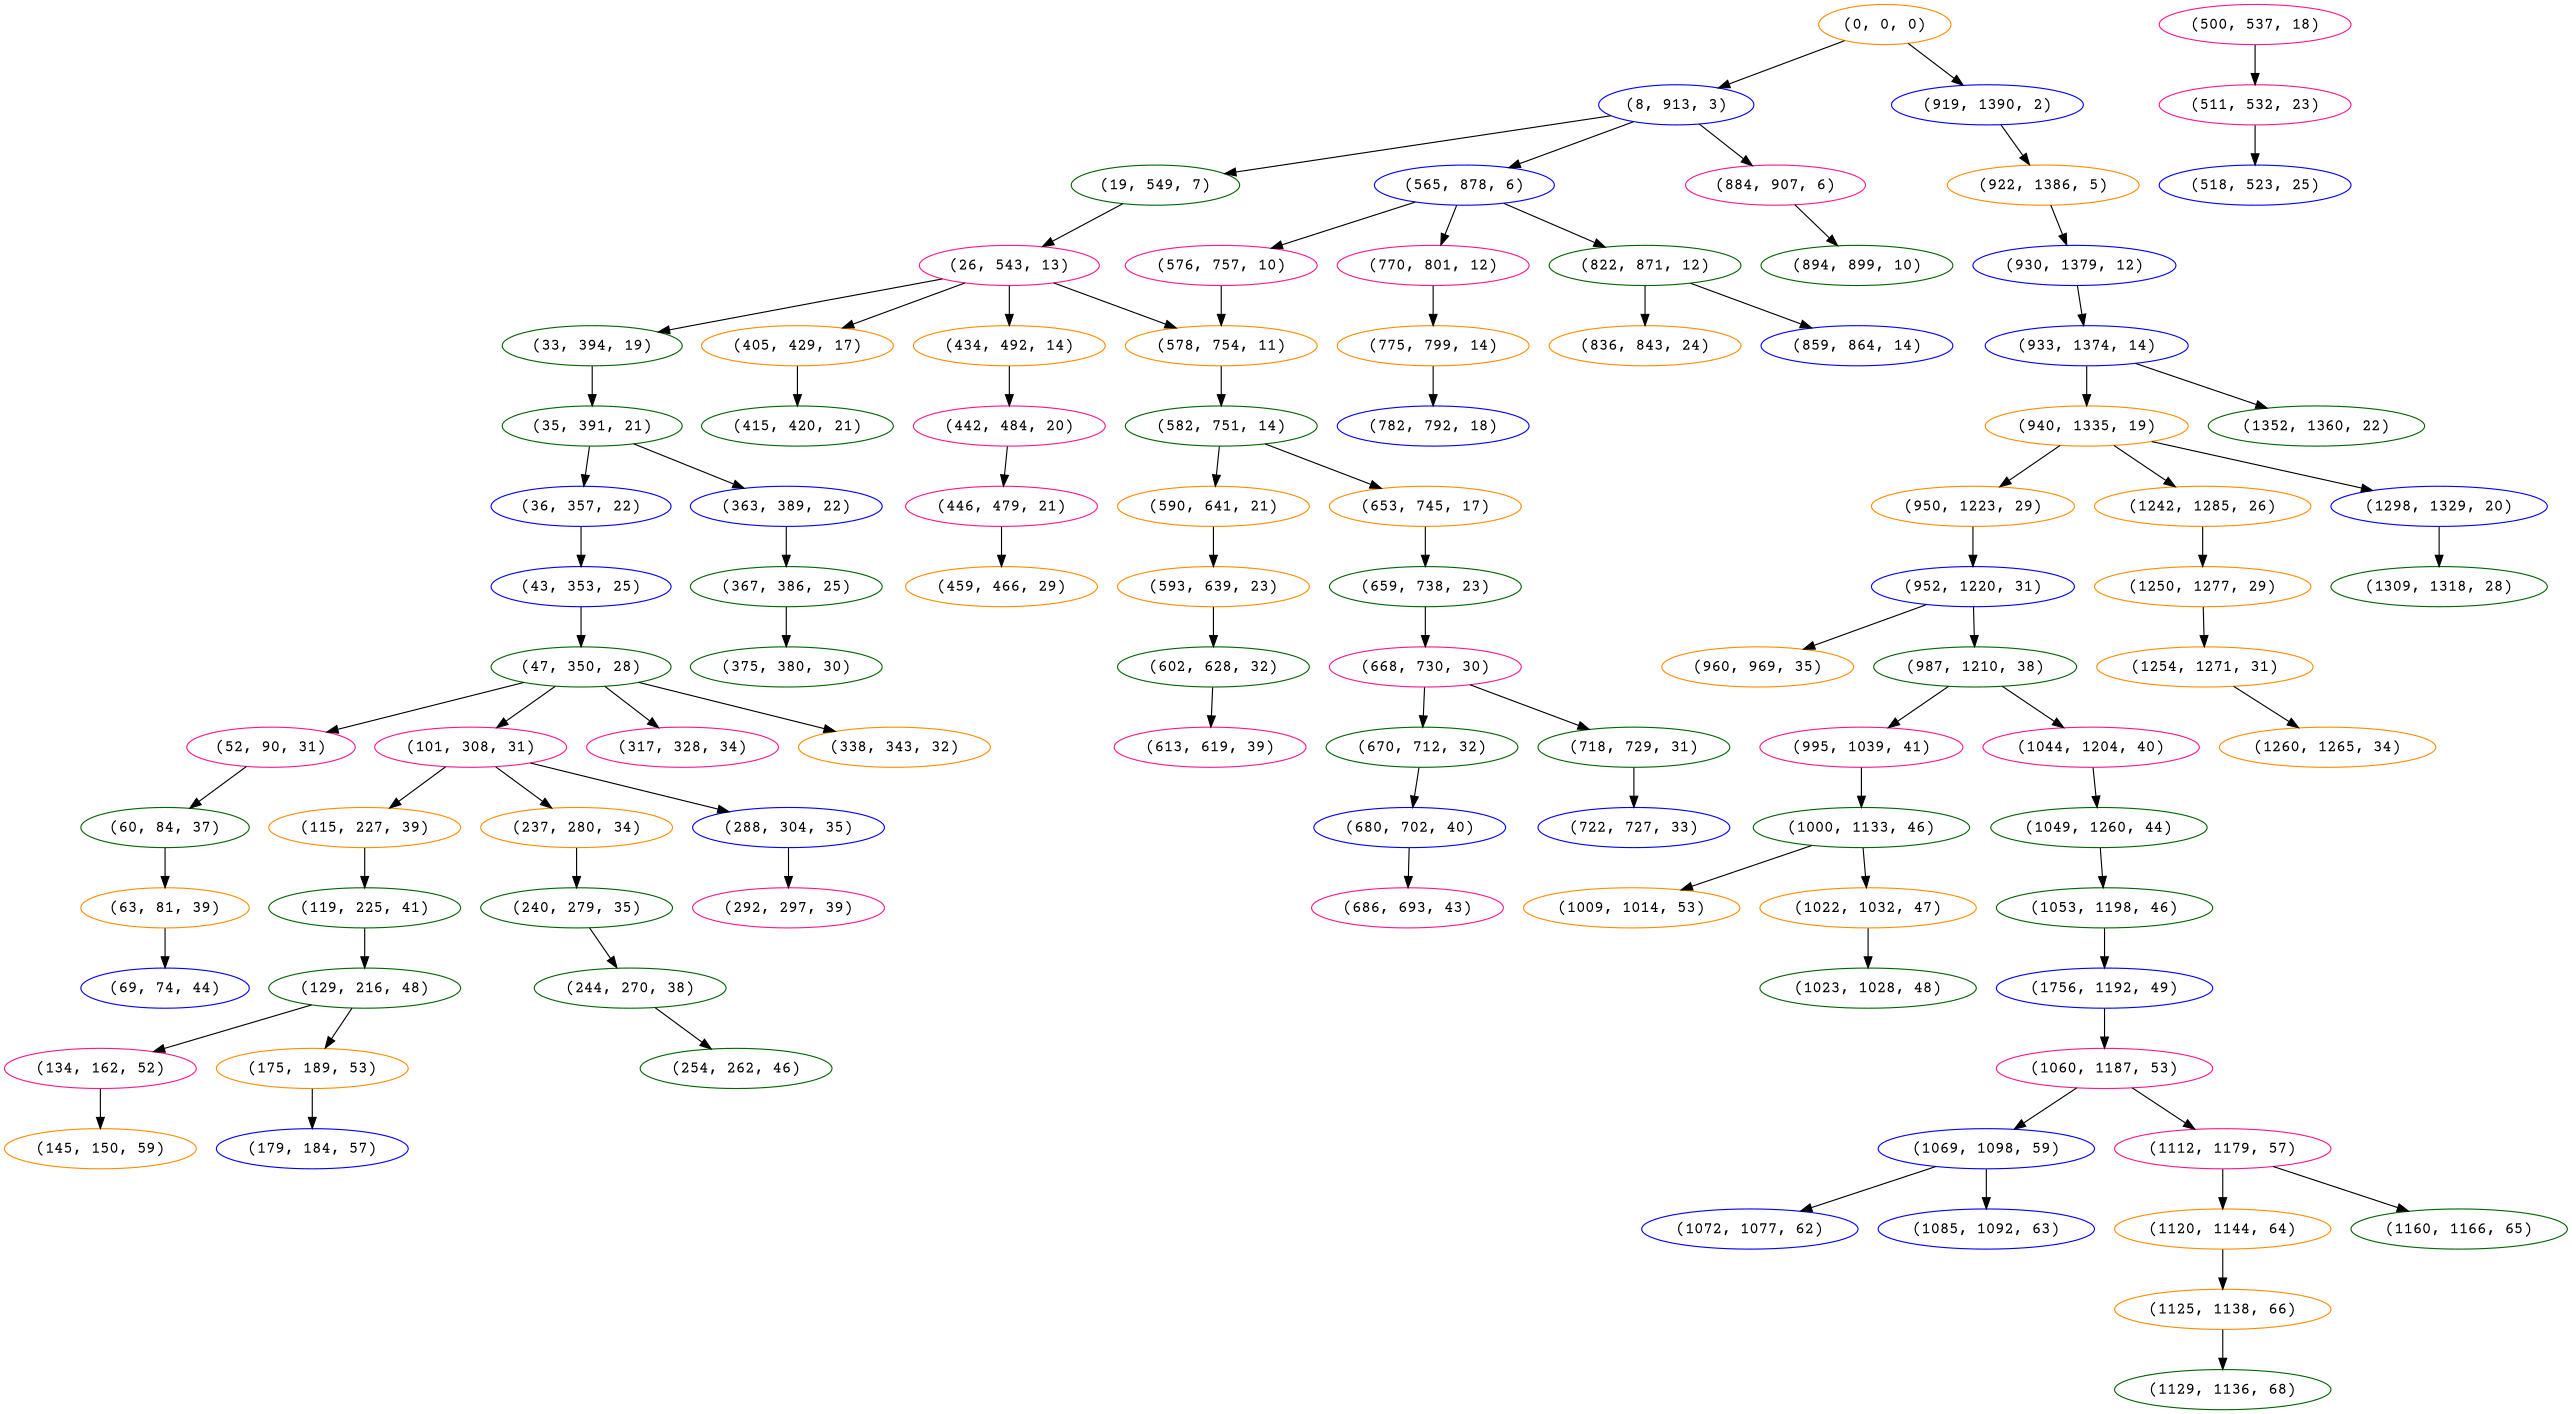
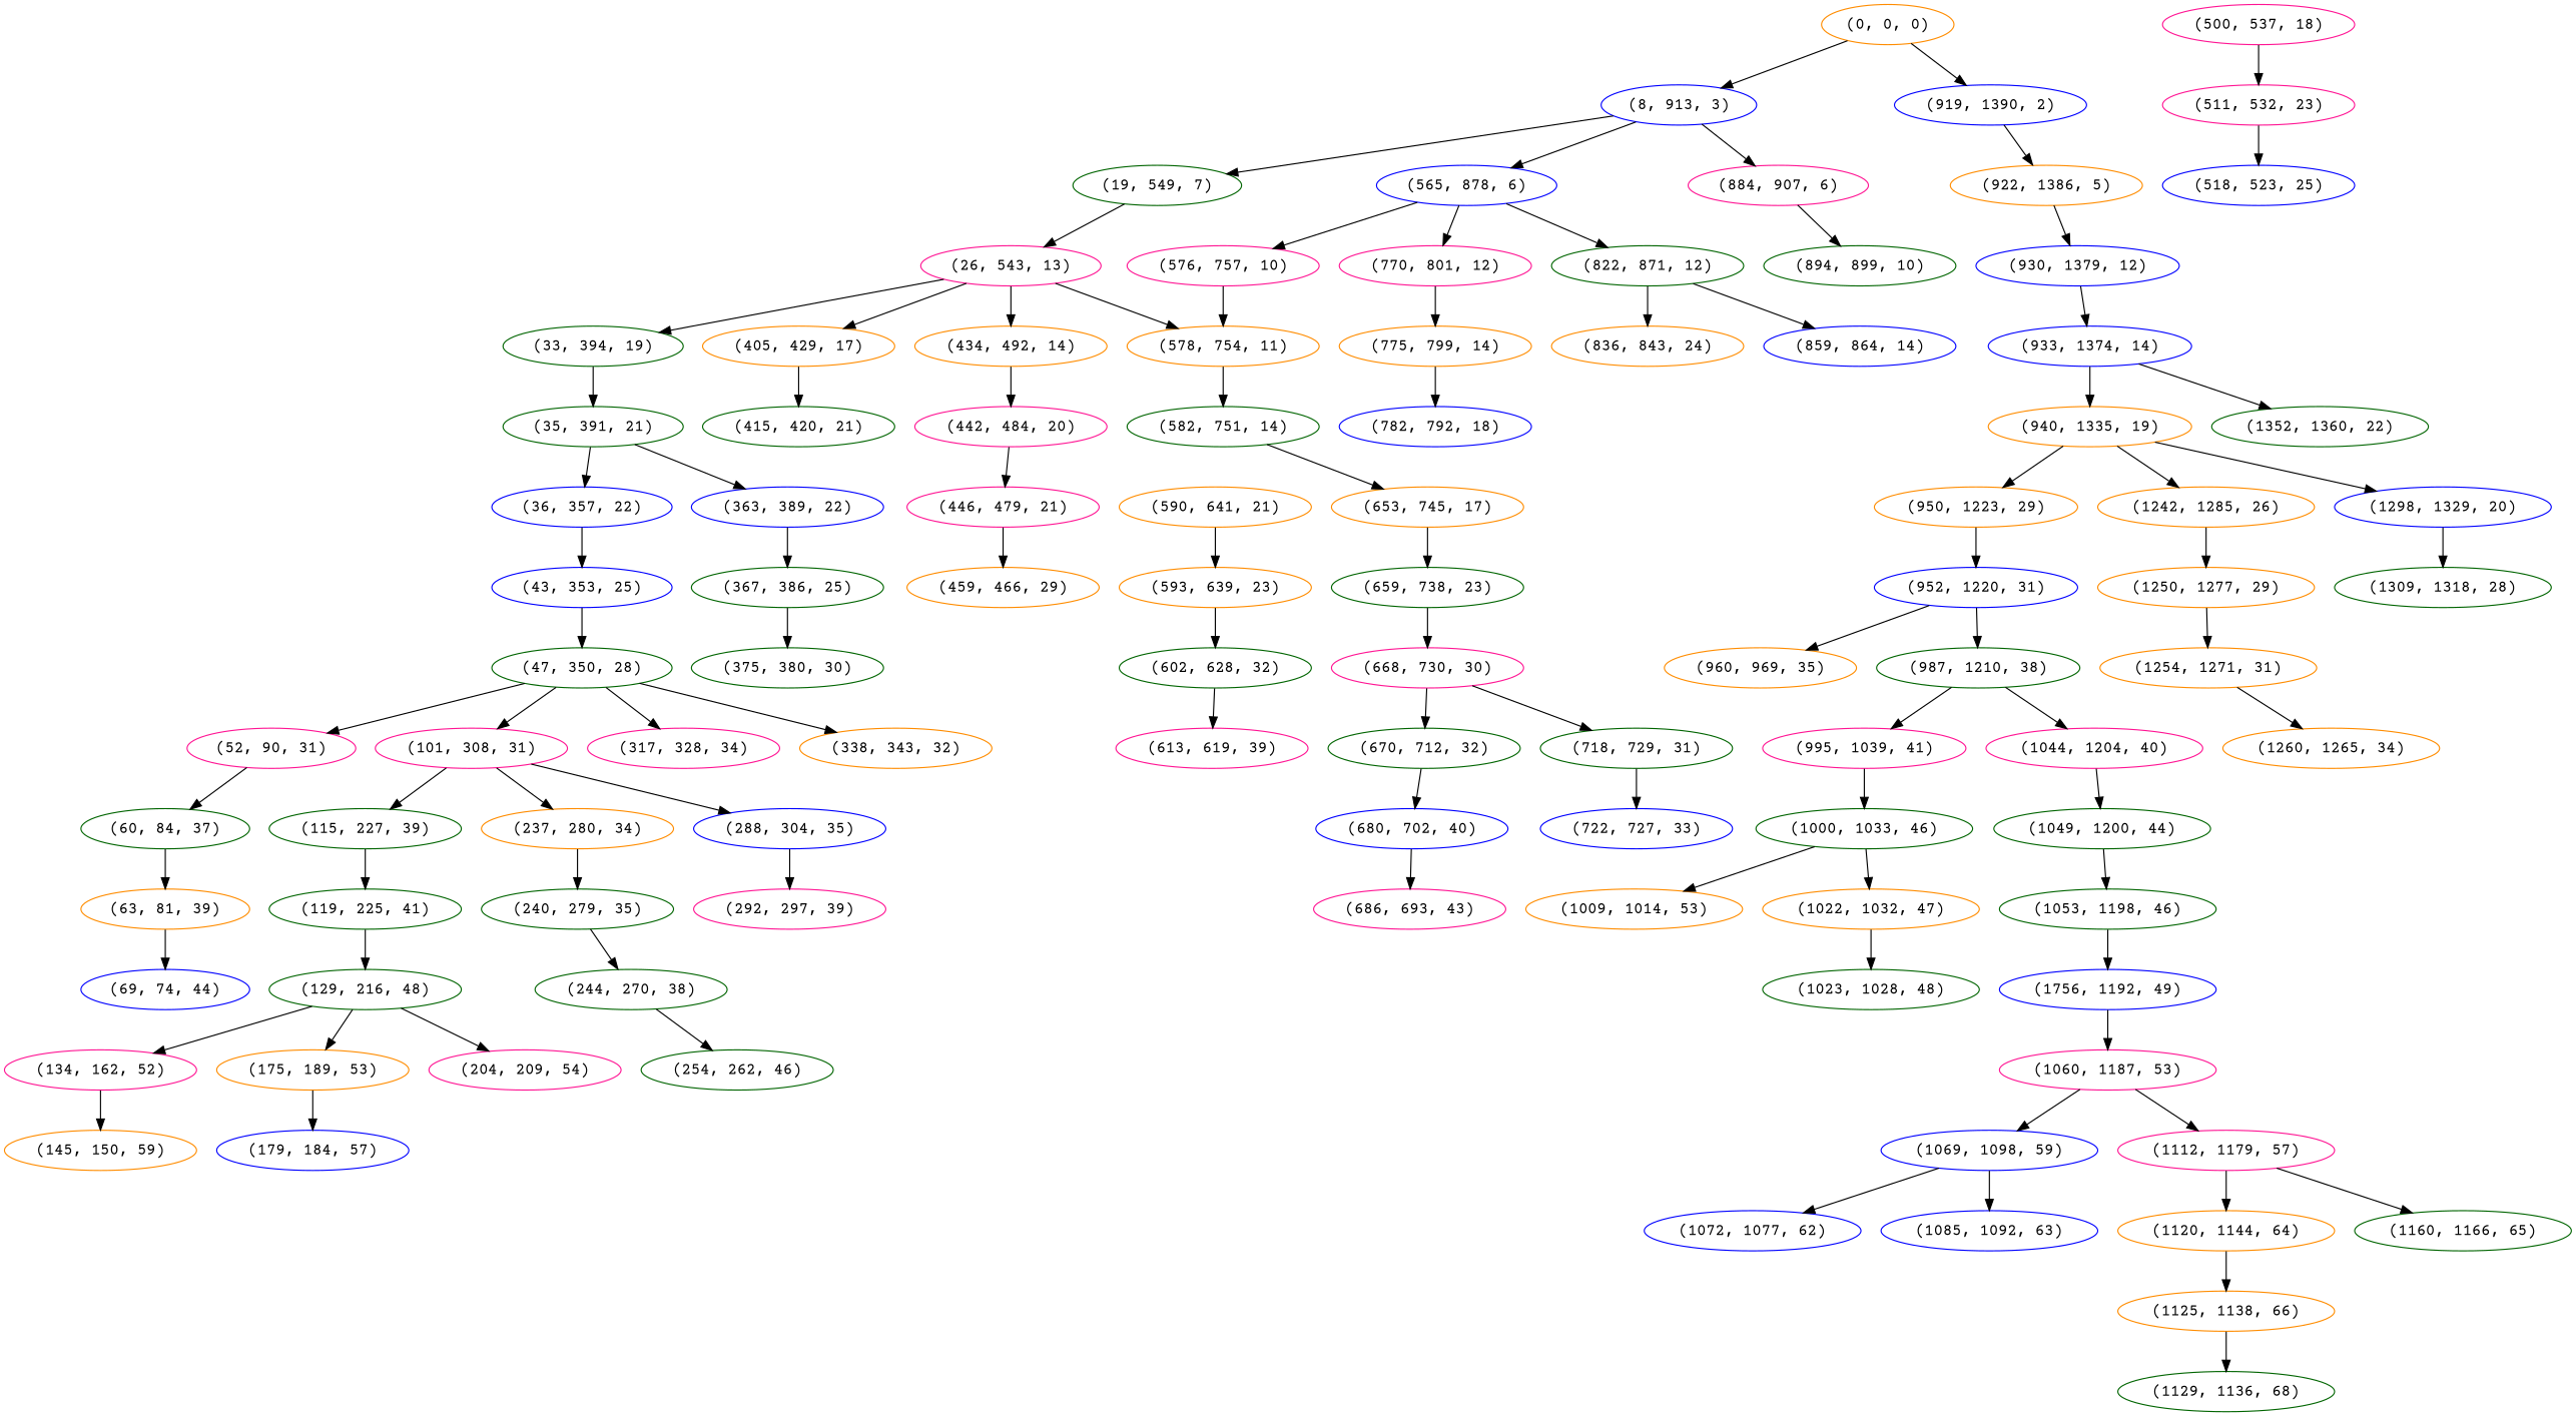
  digraph {
    fontname="Courier Prime"
    node [color=darkgreen fontname="Courier Prime"]
    edge [fontname="Courier Prime"]
    "(0, 0, 0)" [color=darkorange]
    "(8, 913, 3)" [color=blue]
    "(919, 1390, 2)" [color=blue]
    "(19, 549, 7)"
    "(565, 878, 6)" [color=blue]
    "(884, 907, 6)" [color=deeppink]
    "(922, 1386, 5)" [color=darkorange]
    "(26, 543, 13)" [color=deeppink]
    "(576, 757, 10)" [color=deeppink]
    "(770, 801, 12)" [color=deeppink]
    "(822, 871, 12)"
    "(894, 899, 10)"
    "(33, 394, 19)"
    "(405, 429, 17)" [color=darkorange]
    "(434, 492, 14)" [color=darkorange]
    "(578, 754, 11)" [color=darkorange]
    "(35, 391, 21)"
    "(415, 420, 21)"
    "(442, 484, 20)" [color=deeppink]
    "(500, 537, 18)" [color=deeppink]
    "(511, 532, 23)" [color=deeppink]
    "(36, 357, 22)" [color=blue]
    "(363, 389, 22)" [color=blue]
    "(43, 353, 25)" [color=blue]
    "(367, 386, 25)"
    "(47, 350, 28)"
    "(52, 90, 31)" [color=deeppink]
    "(101, 308, 31)" [color=deeppink]
    "(317, 328, 34)" [color=deeppink]
    "(338, 343, 32)" [color=darkorange]
    "(60, 84, 37)"
-   "(115, 227, 39)" [color=darkorange]
+   "(115, 227, 39)"
    "(237, 280, 34)" [color=darkorange]
    "(288, 304, 35)" [color=blue]
    "(63, 81, 39)" [color=darkorange]
    "(69, 74, 44)" [color=blue]
    "(119, 225, 41)"
    "(240, 279, 35)"
    "(292, 297, 39)" [color=deeppink]
    "(129, 216, 48)"
    "(134, 162, 52)" [color=deeppink]
    "(175, 189, 53)" [color=darkorange]
+   "(204, 209, 54)" [color=deeppink]
    "(145, 150, 59)" [color=darkorange]
    "(179, 184, 57)" [color=blue]
    "(244, 270, 38)"
    "(254, 262, 46)"
    "(375, 380, 30)"
    "(446, 479, 21)" [color=deeppink]
    "(459, 466, 29)" [color=darkorange]
    "(518, 523, 25)" [color=blue]
    "(775, 799, 14)" [color=darkorange]
    "(836, 843, 24)" [color=darkorange]
    "(859, 864, 14)" [color=blue]
    "(582, 751, 14)"
    "(590, 641, 21)" [color=darkorange]
    "(653, 745, 17)" [color=darkorange]
    "(593, 639, 23)" [color=darkorange]
    "(659, 738, 23)"
    "(602, 628, 32)"
    "(613, 619, 39)" [color=deeppink]
    "(668, 730, 30)" [color=deeppink]
    "(670, 712, 32)"
    "(718, 729, 31)"
    "(680, 702, 40)" [color=blue]
    "(722, 727, 33)" [color=blue]
    "(686, 693, 43)" [color=deeppink]
    "(782, 792, 18)" [color=blue]
    "(930, 1379, 12)" [color=blue]
    "(933, 1374, 14)" [color=blue]
    "(940, 1335, 19)" [color=darkorange]
    "(1352, 1360, 22)"
    "(950, 1223, 29)" [color=darkorange]
    "(1242, 1285, 26)" [color=darkorange]
    "(1298, 1329, 20)" [color=blue]
    "(952, 1220, 31)" [color=blue]
    "(1250, 1277, 29)" [color=darkorange]
    "(1309, 1318, 28)"
    "(960, 969, 35)" [color=darkorange]
    "(987, 1210, 38)"
    "(995, 1039, 41)" [color=deeppink]
    "(1044, 1204, 40)" [color=deeppink]
-   "(1000, 1033, 46)" [label="(1000, 1133, 46)"]
-   "(1049, 1200, 44)" [label="(1049, 1260, 44)"]
+   "(1000, 1033, 46)"
+   "(1049, 1200, 44)"
    "(1009, 1014, 53)" [color=darkorange]
    "(1022, 1032, 47)" [color=darkorange]
    "(1023, 1028, 48)"
    "(1053, 1198, 46)"
    n89 [color=blue label="(1756, 1192, 49)"]
    "(1060, 1187, 53)" [color=deeppink]
    "(1069, 1098, 59)" [color=blue]
    "(1112, 1179, 57)" [color=deeppink]
    "(1072, 1077, 62)" [color=blue]
    "(1085, 1092, 63)" [color=blue]
    "(1120, 1144, 64)" [color=darkorange]
    "(1160, 1166, 65)"
    "(1125, 1138, 66)" [color=darkorange]
    "(1129, 1136, 68)"
    "(1254, 1271, 31)" [color=darkorange]
    "(1260, 1265, 34)" [color=darkorange]
    "(0, 0, 0)" -> "(8, 913, 3)"
    "(0, 0, 0)" -> "(919, 1390, 2)"
    "(8, 913, 3)" -> "(19, 549, 7)"
    "(8, 913, 3)" -> "(565, 878, 6)"
    "(8, 913, 3)" -> "(884, 907, 6)"
    "(919, 1390, 2)" -> "(922, 1386, 5)"
    "(19, 549, 7)" -> "(26, 543, 13)"
    "(565, 878, 6)" -> "(576, 757, 10)"
    "(565, 878, 6)" -> "(770, 801, 12)"
    "(565, 878, 6)" -> "(822, 871, 12)"
    "(884, 907, 6)" -> "(894, 899, 10)"
    "(922, 1386, 5)" -> "(930, 1379, 12)"
    "(26, 543, 13)" -> "(33, 394, 19)"
    "(26, 543, 13)" -> "(405, 429, 17)"
    "(26, 543, 13)" -> "(434, 492, 14)"
    "(26, 543, 13)" -> "(578, 754, 11)"
    "(576, 757, 10)" -> "(578, 754, 11)"
    "(770, 801, 12)" -> "(775, 799, 14)"
    "(822, 871, 12)" -> "(836, 843, 24)"
    "(822, 871, 12)" -> "(859, 864, 14)"
    "(33, 394, 19)" -> "(35, 391, 21)"
    "(405, 429, 17)" -> "(415, 420, 21)"
    "(434, 492, 14)" -> "(442, 484, 20)"
    "(578, 754, 11)" -> "(582, 751, 14)"
    "(35, 391, 21)" -> "(36, 357, 22)"
    "(35, 391, 21)" -> "(363, 389, 22)"
    "(442, 484, 20)" -> "(446, 479, 21)"
    "(500, 537, 18)" -> "(511, 532, 23)"
    "(511, 532, 23)" -> "(518, 523, 25)"
    "(36, 357, 22)" -> "(43, 353, 25)"
    "(363, 389, 22)" -> "(367, 386, 25)"
    "(43, 353, 25)" -> "(47, 350, 28)"
    "(367, 386, 25)" -> "(375, 380, 30)"
    "(47, 350, 28)" -> "(52, 90, 31)"
    "(47, 350, 28)" -> "(101, 308, 31)"
    "(47, 350, 28)" -> "(317, 328, 34)"
    "(47, 350, 28)" -> "(338, 343, 32)"
    "(52, 90, 31)" -> "(60, 84, 37)"
    "(101, 308, 31)" -> "(115, 227, 39)"
    "(101, 308, 31)" -> "(237, 280, 34)"
    "(101, 308, 31)" -> "(288, 304, 35)"
    "(60, 84, 37)" -> "(63, 81, 39)"
    "(115, 227, 39)" -> "(119, 225, 41)"
    "(237, 280, 34)" -> "(240, 279, 35)"
    "(288, 304, 35)" -> "(292, 297, 39)"
    "(63, 81, 39)" -> "(69, 74, 44)"
    "(119, 225, 41)" -> "(129, 216, 48)"
    "(240, 279, 35)" -> "(244, 270, 38)"
    "(129, 216, 48)" -> "(134, 162, 52)"
    "(129, 216, 48)" -> "(175, 189, 53)"
+   "(129, 216, 48)" -> "(204, 209, 54)"
    "(134, 162, 52)" -> "(145, 150, 59)"
    "(175, 189, 53)" -> "(179, 184, 57)"
    "(244, 270, 38)" -> "(254, 262, 46)"
    "(446, 479, 21)" -> "(459, 466, 29)"
    "(775, 799, 14)" -> "(782, 792, 18)"
-   "(582, 751, 14)" -> "(590, 641, 21)"
    "(582, 751, 14)" -> "(653, 745, 17)"
    "(590, 641, 21)" -> "(593, 639, 23)"
    "(653, 745, 17)" -> "(659, 738, 23)"
    "(593, 639, 23)" -> "(602, 628, 32)"
    "(659, 738, 23)" -> "(668, 730, 30)"
    "(602, 628, 32)" -> "(613, 619, 39)"
    "(668, 730, 30)" -> "(670, 712, 32)"
    "(668, 730, 30)" -> "(718, 729, 31)"
    "(670, 712, 32)" -> "(680, 702, 40)"
    "(718, 729, 31)" -> "(722, 727, 33)"
    "(680, 702, 40)" -> "(686, 693, 43)"
    "(930, 1379, 12)" -> "(933, 1374, 14)"
    "(933, 1374, 14)" -> "(940, 1335, 19)"
    "(933, 1374, 14)" -> "(1352, 1360, 22)"
    "(940, 1335, 19)" -> "(950, 1223, 29)"
    "(940, 1335, 19)" -> "(1242, 1285, 26)"
    "(940, 1335, 19)" -> "(1298, 1329, 20)"
    "(950, 1223, 29)" -> "(952, 1220, 31)"
    "(1242, 1285, 26)" -> "(1250, 1277, 29)"
    "(1298, 1329, 20)" -> "(1309, 1318, 28)"
    "(952, 1220, 31)" -> "(960, 969, 35)"
    "(952, 1220, 31)" -> "(987, 1210, 38)"
    "(1250, 1277, 29)" -> "(1254, 1271, 31)"
    "(987, 1210, 38)" -> "(995, 1039, 41)"
    "(987, 1210, 38)" -> "(1044, 1204, 40)"
    "(995, 1039, 41)" -> "(1000, 1033, 46)"
    "(1044, 1204, 40)" -> "(1049, 1200, 44)"
    "(1000, 1033, 46)" -> "(1009, 1014, 53)"
    "(1000, 1033, 46)" -> "(1022, 1032, 47)"
    "(1049, 1200, 44)" -> "(1053, 1198, 46)"
    "(1022, 1032, 47)" -> "(1023, 1028, 48)"
    "(1053, 1198, 46)" -> n89
    n89 -> "(1060, 1187, 53)"
    "(1060, 1187, 53)" -> "(1069, 1098, 59)"
    "(1060, 1187, 53)" -> "(1112, 1179, 57)"
    "(1069, 1098, 59)" -> "(1072, 1077, 62)"
    "(1069, 1098, 59)" -> "(1085, 1092, 63)"
    "(1112, 1179, 57)" -> "(1120, 1144, 64)"
    "(1112, 1179, 57)" -> "(1160, 1166, 65)"
    "(1120, 1144, 64)" -> "(1125, 1138, 66)"
    "(1125, 1138, 66)" -> "(1129, 1136, 68)"
    "(1254, 1271, 31)" -> "(1260, 1265, 34)"
  }
